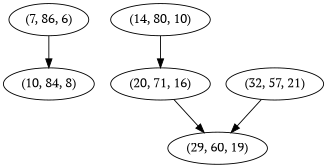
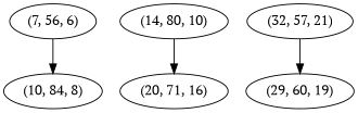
  digraph {
    fontname="PT Serif"
    node [fontname="PT Serif"]
    edge [fontname="PT Serif"]
-   "(7, 86, 6)"
+   "(7, 86, 6)" [label="(7, 56, 6)"]
    "(10, 84, 8)"
    "(14, 80, 10)"
    "(20, 71, 16)"
    "(29, 60, 19)"
    "(32, 57, 21)"
    "(7, 86, 6)" -> "(10, 84, 8)"
    "(14, 80, 10)" -> "(20, 71, 16)"
-   "(20, 71, 16)" -> "(29, 60, 19)"
    "(32, 57, 21)" -> "(29, 60, 19)"
  }
